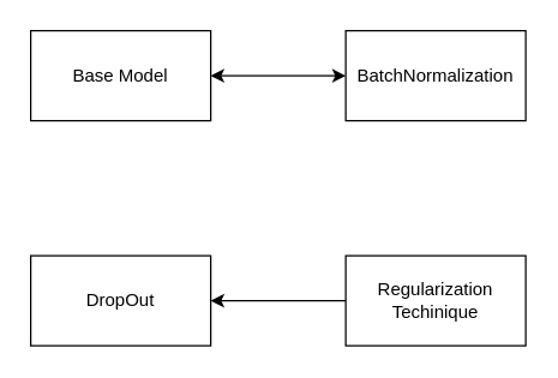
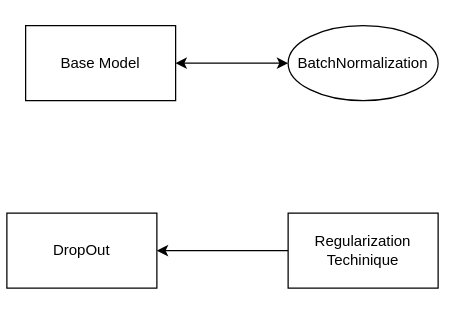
  <mxCell id="0" />
  <mxCell id="1" parent="0" />
  <mxCell id="2" value="" style="edgeStyle=orthogonalEdgeStyle;rounded=0;orthogonalLoop=1;jettySize=auto;html=1;startArrow=classic;startFill=1;" parent="1" source="3" target="7" edge="1"><mxGeometry relative="1" as="geometry" /></mxCell>
- <mxCell id="3" value="BatchNormalization" style="rounded=0;whiteSpace=wrap;html=1;" parent="1" vertex="1"><mxGeometry x="230" y="20" width="120" height="60" as="geometry" /></mxCell>
+ <mxCell id="3" value="BatchNormalization" style="ellipse;whiteSpace=wrap;html=1;" parent="1" vertex="1"><mxGeometry x="230" y="20" width="120" height="60" as="geometry" /></mxCell>
  <mxCell id="4" value="" style="edgeStyle=orthogonalEdgeStyle;rounded=0;orthogonalLoop=1;jettySize=auto;html=1;" parent="1" source="5" target="6" edge="1"><mxGeometry relative="1" as="geometry" /></mxCell>
  <mxCell id="5" value="Regularization Techinique" style="rounded=0;whiteSpace=wrap;html=1;" parent="1" vertex="1"><mxGeometry x="230" y="170" width="120" height="60" as="geometry" /></mxCell>
- <mxCell id="6" value="DropOut" style="rounded=0;whiteSpace=wrap;html=1;" parent="1" vertex="1"><mxGeometry x="20" y="170" width="120" height="60" as="geometry" /></mxCell>
+ <mxCell id="6" value="DropOut" style="rounded=0;whiteSpace=wrap;html=1;" parent="1" vertex="1"><mxGeometry x="5" y="170" width="120" height="60" as="geometry" /></mxCell>
  <mxCell id="7" value="Base Model" style="rounded=0;whiteSpace=wrap;html=1;" parent="1" vertex="1"><mxGeometry x="20" y="20" width="120" height="60" as="geometry" /></mxCell>
